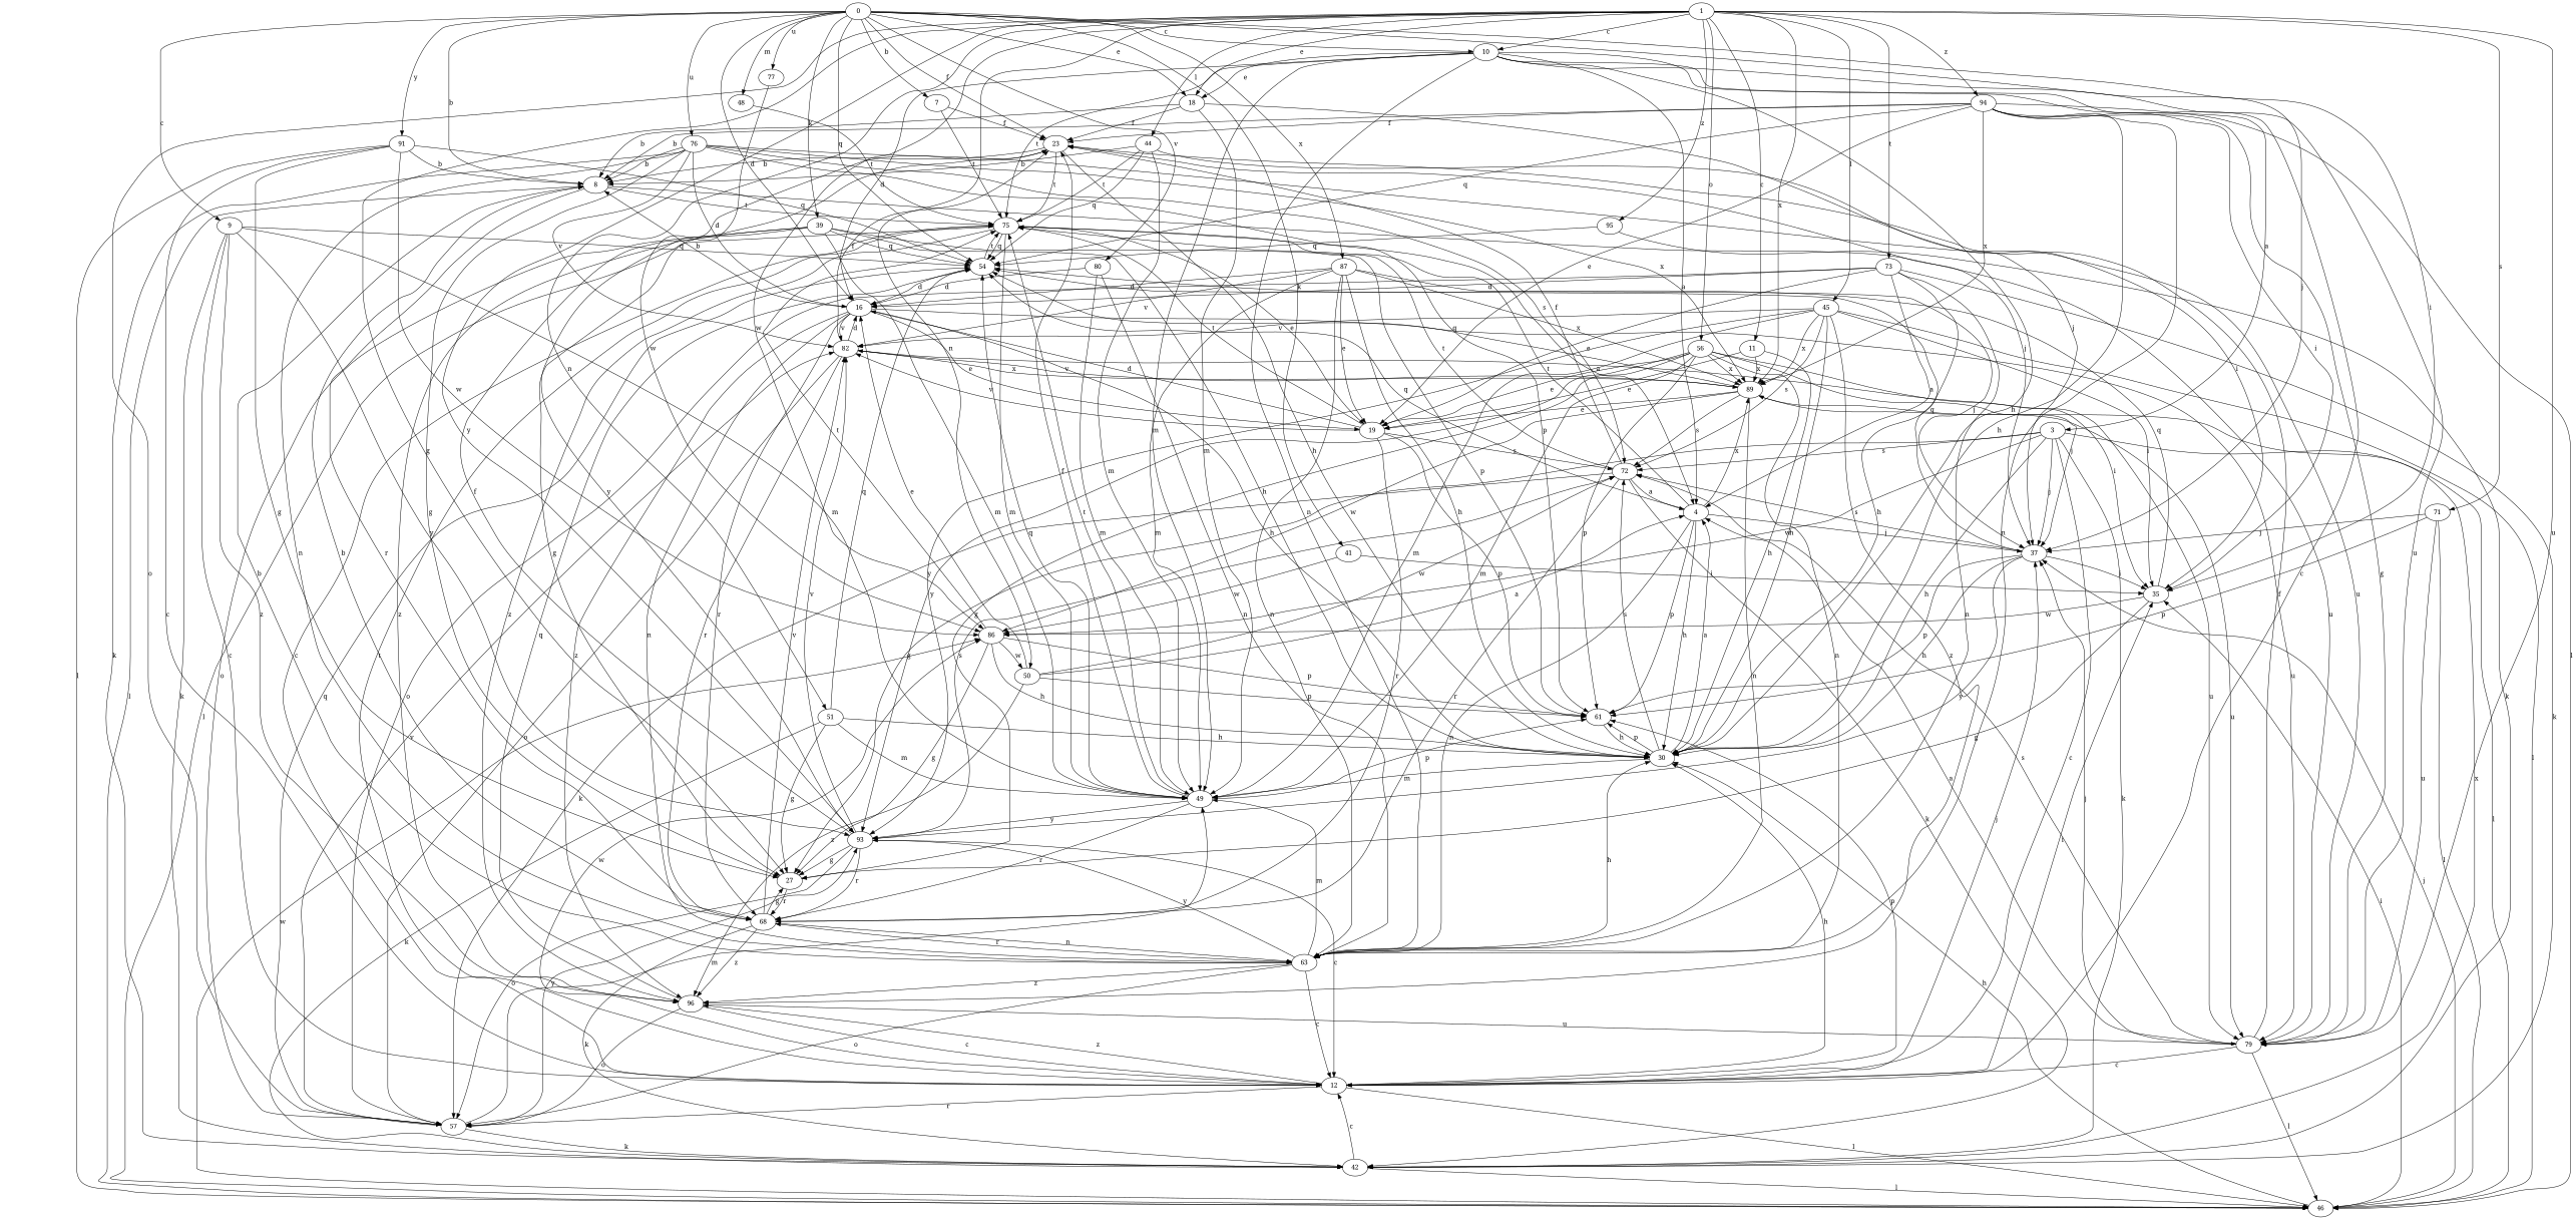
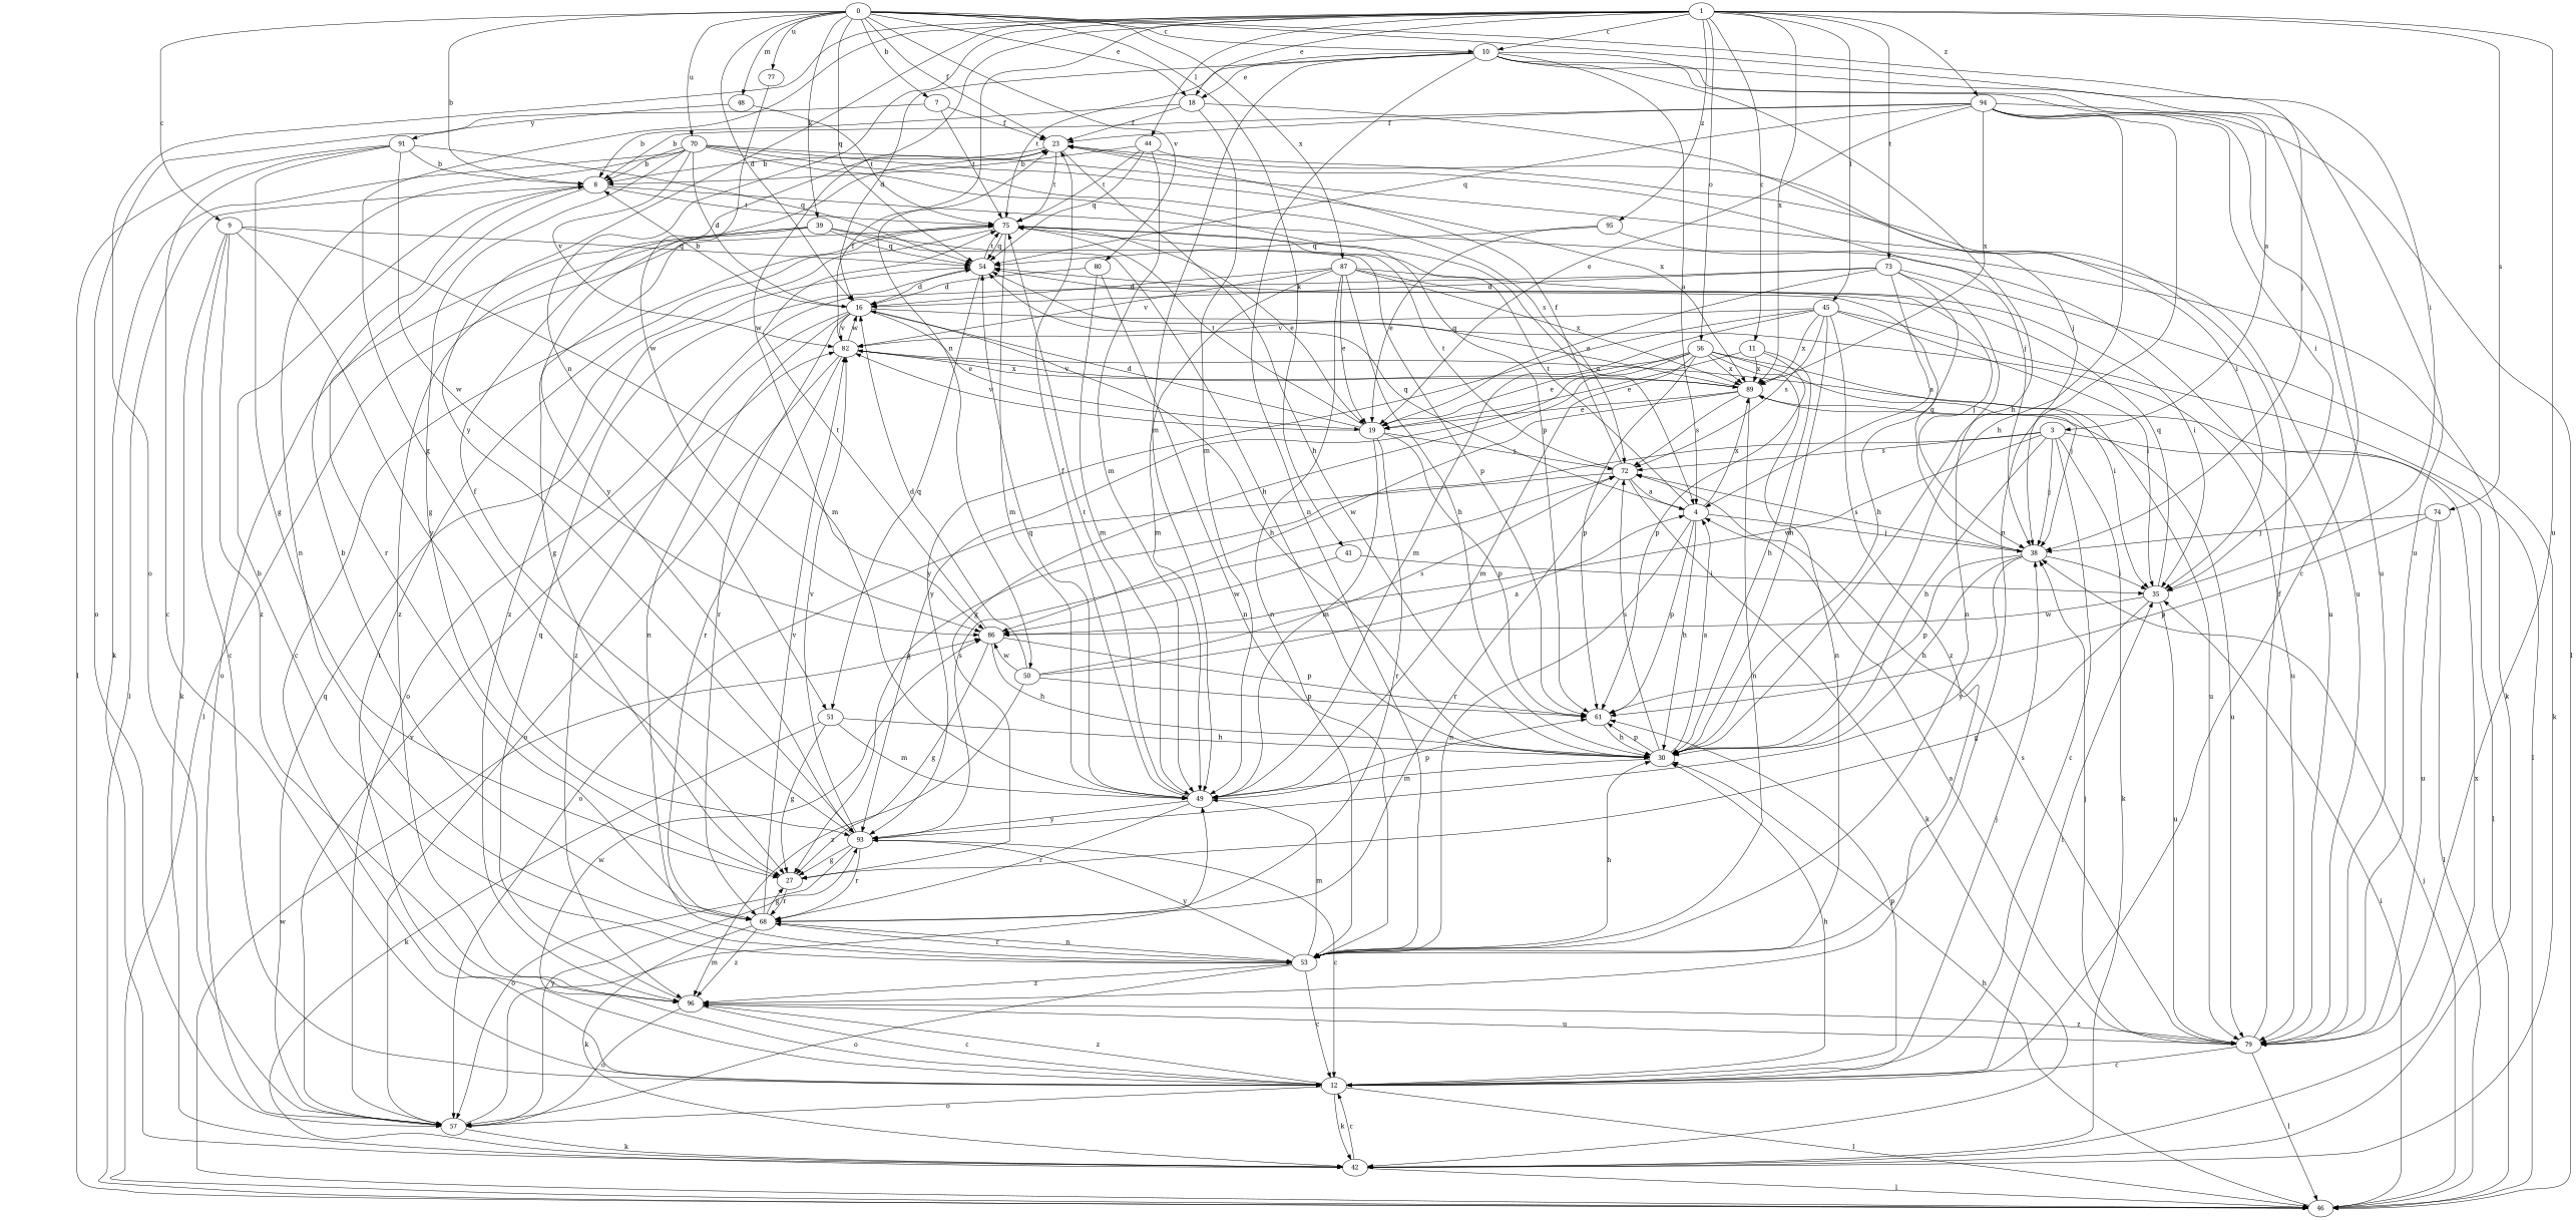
  strict digraph {
    fontname="Noto Serif"
    node [fontname="Noto Serif"]
    edge [fontname="Noto Serif"]
    0
    7
    8
    9
    10
    16
    18
    23
    35
-   38 [label=37]
+   38
    39
    41
    48
    n14 [label=54]
-   76
+   76 [label=70]
    77
    80
    87
    91
    57
    75
    79
    46
    68
    93
    12
    42
    49
    96
    3
    30
    4
-   53 [label=63]
+   53
    19
    82
    27
    86
    72
    61
    89
    1
    11
    44
    45
    50
    51
    56
-   71
+   71 [label=74]
    73
    94
    95
    0 -> 7 [label=b]
    0 -> 8 [label=b]
    0 -> 9 [label=c]
    0 -> 10 [label=c]
    0 -> 16 [label=d]
    0 -> 18 [label=e]
    0 -> 23 [label=f]
    0 -> 35 [label=i]
    0 -> 38 [label=j]
    0 -> 39 [label=k]
    0 -> 41 [label=k]
    0 -> 48 [label=m]
    0 -> n14 [label=q]
    0 -> 76 [label=u]
    0 -> 77 [label=u]
    0 -> 80 [label=v]
    0 -> 87 [label=x]
-   0 -> 91 [label=y]
+   48 -> 91 [label=y]
    7 -> 23 [label=f]
+   7 -> 57 [label=o]
    7 -> 75 [label=t]
    8 -> 75 [label=t]
    8 -> 79 [label=u]
    8 -> 46 [label=l]
    8 -> 68 [label=r]
    9 -> n14 [label=q]
    9 -> 93 [label=y]
    9 -> 12 [label=c]
    9 -> 42 [label=k]
    9 -> 49 [label=m]
    9 -> 96 [label=z]
    10 -> 16 [label=d]
    10 -> 18 [label=e]
    10 -> 75 [label=t]
    10 -> 79 [label=u]
    10 -> 12 [label=c]
    10 -> 49 [label=m]
    10 -> 3 [label=a]
    10 -> 30 [label=h]
    10 -> 4 [label=a]
    10 -> 53 [label=n]
    16 -> 8 [label=b]
    16 -> 79 [label=u]
    16 -> 68 [label=r]
    16 -> 96 [label=z]
    16 -> 30 [label=h]
    16 -> 53 [label=n]
    16 -> 19 [label=e]
    16 -> 82 [label=v]
    18 -> 8 [label=b]
    18 -> 23 [label=f]
    18 -> 38 [label=j]
    18 -> 49 [label=m]
    23 -> 8 [label=b]
    23 -> 38 [label=j]
    23 -> 75 [label=t]
    23 -> 93 [label=y]
    23 -> 30 [label=h]
    35 -> n14 [label=q]
+   35 -> 79 [label=u]
    35 -> 27 [label=g]
    35 -> 86 [label=w]
    38 -> 35 [label=i]
    38 -> n14 [label=q]
    38 -> 93 [label=y]
    38 -> 30 [label=h]
    38 -> 72 [label=s]
    38 -> 61 [label=p]
    39 -> n14 [label=q]
    39 -> 57 [label=o]
    39 -> 96 [label=z]
    39 -> 30 [label=h]
    39 -> 27 [label=g]
    39 -> 61 [label=p]
    41 -> 35 [label=i]
    41 -> 86 [label=w]
    48 -> 75 [label=t]
    n14 -> 16 [label=d]
    n14 -> 75 [label=t]
    76 -> 8 [label=b]
    76 -> 16 [label=d]
    76 -> 79 [label=u]
    76 -> 42 [label=k]
    76 -> 53 [label=n]
    76 -> 82 [label=v]
    76 -> 27 [label=g]
    76 -> 72 [label=s]
    76 -> 61 [label=p]
    76 -> 89 [label=x]
    77 -> 86 [label=w]
    80 -> 16 [label=d]
    80 -> 49 [label=m]
    80 -> 53 [label=n]
    87 -> 16 [label=d]
+   87 -> 35 [label=i]
    87 -> 38 [label=j]
    87 -> 49 [label=m]
    87 -> 30 [label=h]
    87 -> 53 [label=n]
    87 -> 19 [label=e]
    87 -> 82 [label=v]
    87 -> 89 [label=x]
    91 -> 8 [label=b]
    91 -> n14 [label=q]
    91 -> 46 [label=l]
    91 -> 12 [label=c]
    91 -> 27 [label=g]
    91 -> 86 [label=w]
    57 -> n14 [label=q]
    57 -> 93 [label=y]
    57 -> 42 [label=k]
    57 -> 49 [label=m]
    57 -> 82 [label=v]
    75 -> n14 [label=q]
    75 -> 46 [label=l]
    75 -> 12 [label=c]
    75 -> 49 [label=m]
    75 -> 96 [label=z]
    75 -> 4 [label=a]
    75 -> 19 [label=e]
    79 -> 23 [label=f]
    79 -> 38 [label=j]
    79 -> 46 [label=l]
    79 -> 12 [label=c]
+   79 -> 96 [label=z]
    79 -> 4 [label=a]
    79 -> 72 [label=s]
    46 -> 35 [label=i]
    46 -> 38 [label=j]
    46 -> 30 [label=h]
    46 -> 86 [label=w]
    68 -> 8 [label=b]
    68 -> 42 [label=k]
    68 -> 96 [label=z]
    68 -> 53 [label=n]
    68 -> 82 [label=v]
    68 -> 27 [label=g]
    93 -> 23 [label=f]
    93 -> 57 [label=o]
    93 -> 68 [label=r]
    93 -> 12 [label=c]
    93 -> 82 [label=v]
    93 -> 27 [label=g]
    93 -> 72 [label=s]
    12 -> 35 [label=i]
    12 -> 38 [label=j]
-   12 -> 57 [label=r]
+   12 -> 57 [label=o]
    12 -> 75 [label=t]
    12 -> 46 [label=l]
+   12 -> 42 [label=k]
    12 -> 96 [label=z]
    12 -> 30 [label=h]
    12 -> 86 [label=w]
    12 -> 61 [label=p]
    42 -> 46 [label=l]
    42 -> 12 [label=c]
    42 -> 89 [label=x]
    49 -> 23 [label=f]
    49 -> n14 [label=q]
    49 -> 75 [label=t]
    49 -> 68 [label=r]
    49 -> 93 [label=y]
    49 -> 61 [label=p]
    96 -> n14 [label=q]
    96 -> 57 [label=o]
    96 -> 79 [label=u]
    96 -> 12 [label=c]
    3 -> 38 [label=j]
    3 -> 46 [label=l]
    3 -> 12 [label=c]
    3 -> 42 [label=k]
    3 -> 30 [label=h]
    3 -> 27 [label=g]
    3 -> 86 [label=w]
    3 -> 72 [label=s]
    30 -> 49 [label=m]
    30 -> 4 [label=a]
    30 -> 72 [label=s]
    30 -> 61 [label=p]
    4 -> 38 [label=j]
    4 -> n14 [label=q]
    4 -> 75 [label=t]
    4 -> 30 [label=h]
    4 -> 53 [label=n]
    4 -> 61 [label=p]
    4 -> 89 [label=x]
    53 -> 8 [label=b]
    53 -> 57 [label=o]
    53 -> 68 [label=r]
    53 -> 93 [label=y]
    53 -> 12 [label=c]
    53 -> 49 [label=m]
    53 -> 96 [label=z]
    53 -> 30 [label=h]
    19 -> 16 [label=d]
    19 -> 75 [label=t]
    19 -> 68 [label=r]
-   39 -> 49 [label=m]
+   19 -> 49 [label=m]
    19 -> 82 [label=v]
    19 -> 72 [label=s]
    19 -> 61 [label=p]
-   82 -> 16 [label=d]
+   82 -> 16 [label=w]
    82 -> 23 [label=f]
    82 -> 57 [label=o]
    82 -> 79 [label=u]
    82 -> 68 [label=r]
    82 -> 89 [label=x]
    27 -> 68 [label=r]
    86 -> 75 [label=t]
    86 -> 30 [label=h]
    86 -> 27 [label=g]
    86 -> 61 [label=p]
    72 -> 23 [label=f]
-   72 -> 57 [label=k]
+   72 -> 57 [label=o]
    72 -> 75 [label=t]
    72 -> 68 [label=r]
    72 -> 42 [label=k]
    72 -> 4 [label=a]
    61 -> 30 [label=h]
    89 -> n14 [label=q]
    89 -> 79 [label=u]
    89 -> 53 [label=n]
    89 -> 19 [label=e]
    89 -> 82 [label=v]
    89 -> 86 [label=w]
    89 -> 72 [label=s]
    1 -> 10 [label=c]
    1 -> 18 [label=e]
    1 -> 57 [label=o]
    1 -> 79 [label=u]
    1 -> 93 [label=y]
    1 -> 27 [label=g]
    1 -> 86 [label=w]
    1 -> 89 [label=x]
    1 -> 11 [label=c]
    1 -> 44 [label=l]
    1 -> 45 [label=l]
    1 -> 50 [label=n]
    1 -> 51 [label=n]
    1 -> 56 [label=o]
    1 -> 71 [label=s]
    1 -> 73 [label=t]
    1 -> 94 [label=z]
    1 -> 95 [label=z]
    11 -> 30 [label=h]
    11 -> 19 [label=e]
+   11 -> 61 [label=p]
    11 -> 89 [label=x]
    44 -> 8 [label=b]
    44 -> 35 [label=i]
    44 -> n14 [label=q]
    44 -> 75 [label=t]
    44 -> 49 [label=m]
    45 -> 35 [label=i]
    45 -> 46 [label=l]
    45 -> 93 [label=y]
    45 -> 49 [label=m]
    45 -> 96 [label=z]
    45 -> 30 [label=h]
    45 -> 82 [label=v]
    45 -> 72 [label=s]
    45 -> 89 [label=x]
-   50 -> 16 [label=e]
+   50 -> 16 [label=d]
    50 -> 96 [label=z]
    50 -> 4 [label=a]
-   86 -> 50 [label=w]
-   50 -> 72 [label=w]
+   50 -> 86 [label=w]
+   50 -> 72 [label=s]
    50 -> 61 [label=p]
-   51 -> n14 [label=q]
+   n14 -> 51 [label=q]
    51 -> 42 [label=k]
    51 -> 49 [label=m]
    51 -> 30 [label=h]
    51 -> 27 [label=g]
    56 -> 35 [label=i]
    56 -> 38 [label=j]
    56 -> 93 [label=y]
    56 -> 49 [label=m]
    56 -> 53 [label=n]
    56 -> 19 [label=e]
    56 -> 27 [label=g]
    56 -> 61 [label=p]
    56 -> 89 [label=x]
    71 -> 38 [label=j]
    71 -> 79 [label=u]
    71 -> 46 [label=l]
    71 -> 61 [label=p]
    73 -> 16 [label=d]
    73 -> 57 [label=o]
    73 -> 42 [label=k]
    73 -> 30 [label=h]
    73 -> 4 [label=a]
    73 -> 53 [label=n]
    73 -> 19 [label=e]
    94 -> 8 [label=b]
    94 -> 23 [label=f]
    94 -> 35 [label=i]
    94 -> n14 [label=q]
-   94 -> 79 [label=g]
+   94 -> 79 [label=u]
    94 -> 46 [label=l]
    94 -> 30 [label=h]
    94 -> 53 [label=n]
    94 -> 19 [label=e]
    94 -> 89 [label=x]
    95 -> n14 [label=q]
    95 -> 42 [label=k]
+   95 -> 19 [label=e]
  }
